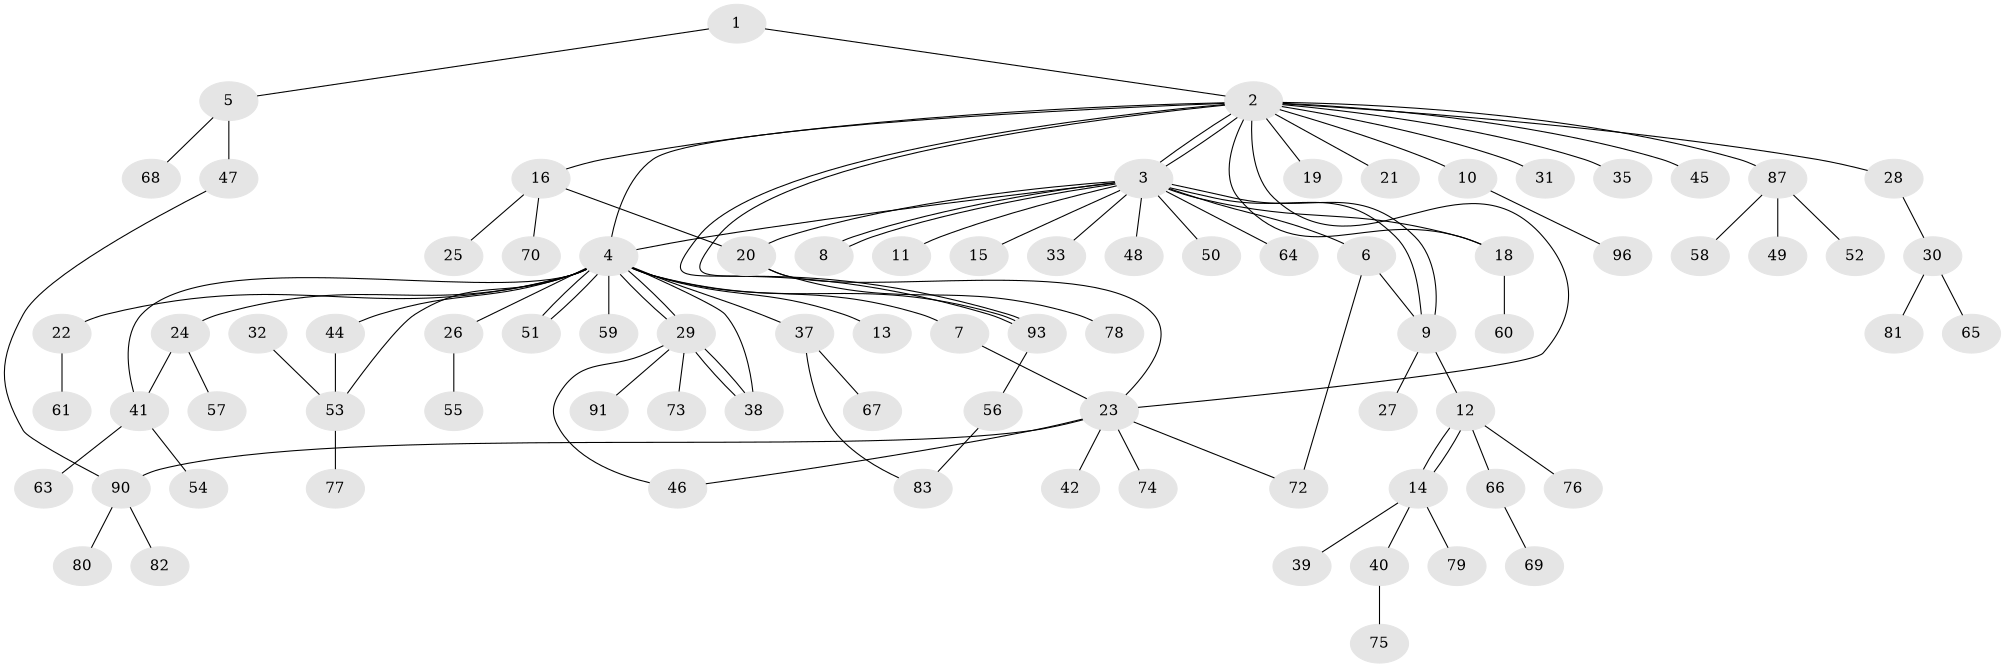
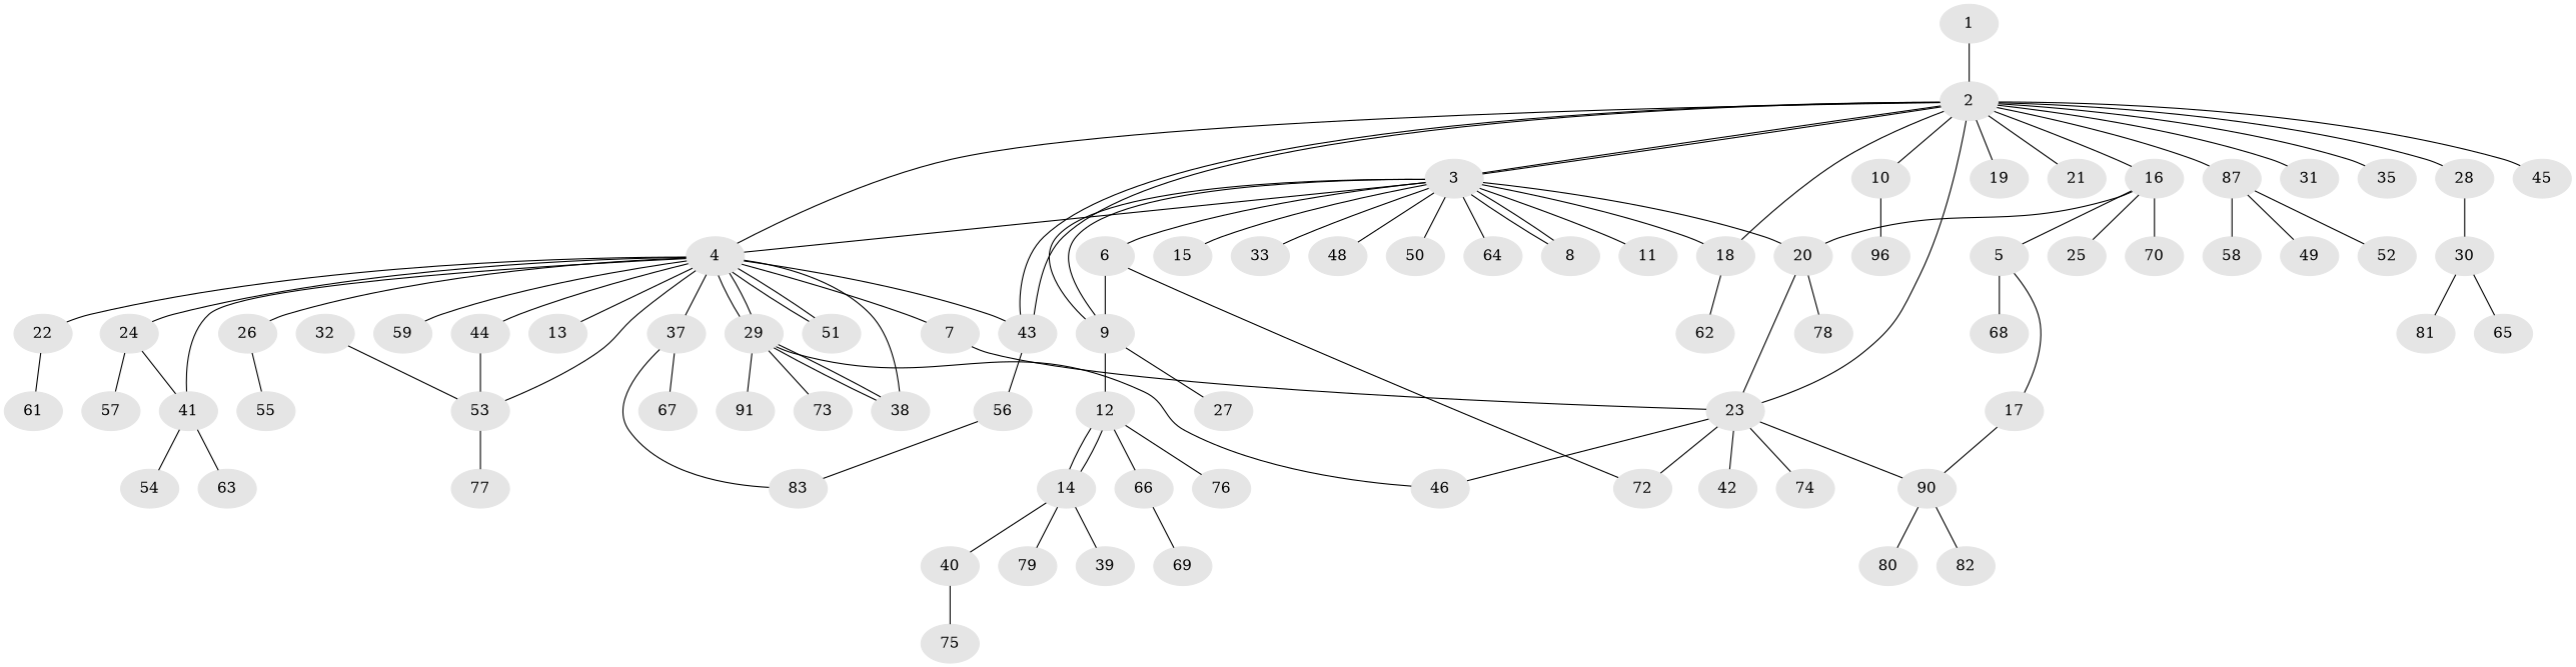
  graph {
    node [color=gray90 style=filled]
    1
    2
    5
    3
    4
    10
    16
    n8 [label=87]
    18
    19
    21
    23
    28
    31
    35
-   43 [label=93]
+   43
    45
-   47
+   47 [label=17]
    68
    6
    8
    9
    11
    15
    20
    33
    48
    50
    64
    7
    13
    22
    24
    26
    29
    37
    38
    41
    44
    51
    53
    59
    n43 [label=96]
    25
    70
    49
    52
    58
-   62 [label=60]
+   62
    42
    46
    n52 [label=90]
    72
    74
    30
    56
    12
    27
    78
    61
    57
    55
    n63 [label=91]
    73
    67
    83
    54
    63
    77
    32
    14
    66
    76
    39
    40
    79
    69
    75
    80
    82
    65
    81
    1 -- 2
-   1 -- 5
+   16 -- 5
    2 -- 3
    2 -- 3
    2 -- 4
    2 -- 10
    2 -- 16
    2 -- n8
    2 -- 18
    2 -- 19
    2 -- 21
    2 -- 23
    2 -- 28
    2 -- 31
    2 -- 35
    2 -- 43
    2 -- 43
    2 -- 45
    5 -- 47
    5 -- 68
    3 -- 4
    3 -- 18
    3 -- 6
    3 -- 8
    3 -- 8
    3 -- 9
    3 -- 9
    3 -- 11
    3 -- 15
    3 -- 20
    3 -- 33
    3 -- 48
    3 -- 50
    3 -- 64
    4 -- 43
    4 -- 7
    4 -- 13
    4 -- 22
    4 -- 24
    4 -- 26
    4 -- 29
    4 -- 29
    4 -- 37
    4 -- 38
    4 -- 41
    4 -- 44
    4 -- 51
    4 -- 51
    4 -- 53
    4 -- 59
    10 -- n43
    16 -- 20
    16 -- 25
    16 -- 70
    n8 -- 49
    n8 -- 52
    n8 -- 58
    18 -- 62
    23 -- 42
    23 -- 46
    23 -- n52
    23 -- 72
    23 -- 74
    28 -- 30
    43 -- 56
    47 -- n52
    6 -- 9
    6 -- 72
    9 -- 12
    9 -- 27
    20 -- 23
    20 -- 78
    7 -- 23
    22 -- 61
    24 -- 41
    24 -- 57
    26 -- 55
    29 -- 38
    29 -- 38
    29 -- 46
    29 -- n63
    29 -- 73
    37 -- 67
    37 -- 83
    41 -- 54
    41 -- 63
    44 -- 53
    53 -- 77
    n52 -- 80
    n52 -- 82
    30 -- 65
    30 -- 81
    56 -- 83
    12 -- 14
    12 -- 14
    12 -- 66
    12 -- 76
    32 -- 53
    14 -- 39
    14 -- 40
    14 -- 79
    66 -- 69
    40 -- 75
  }
